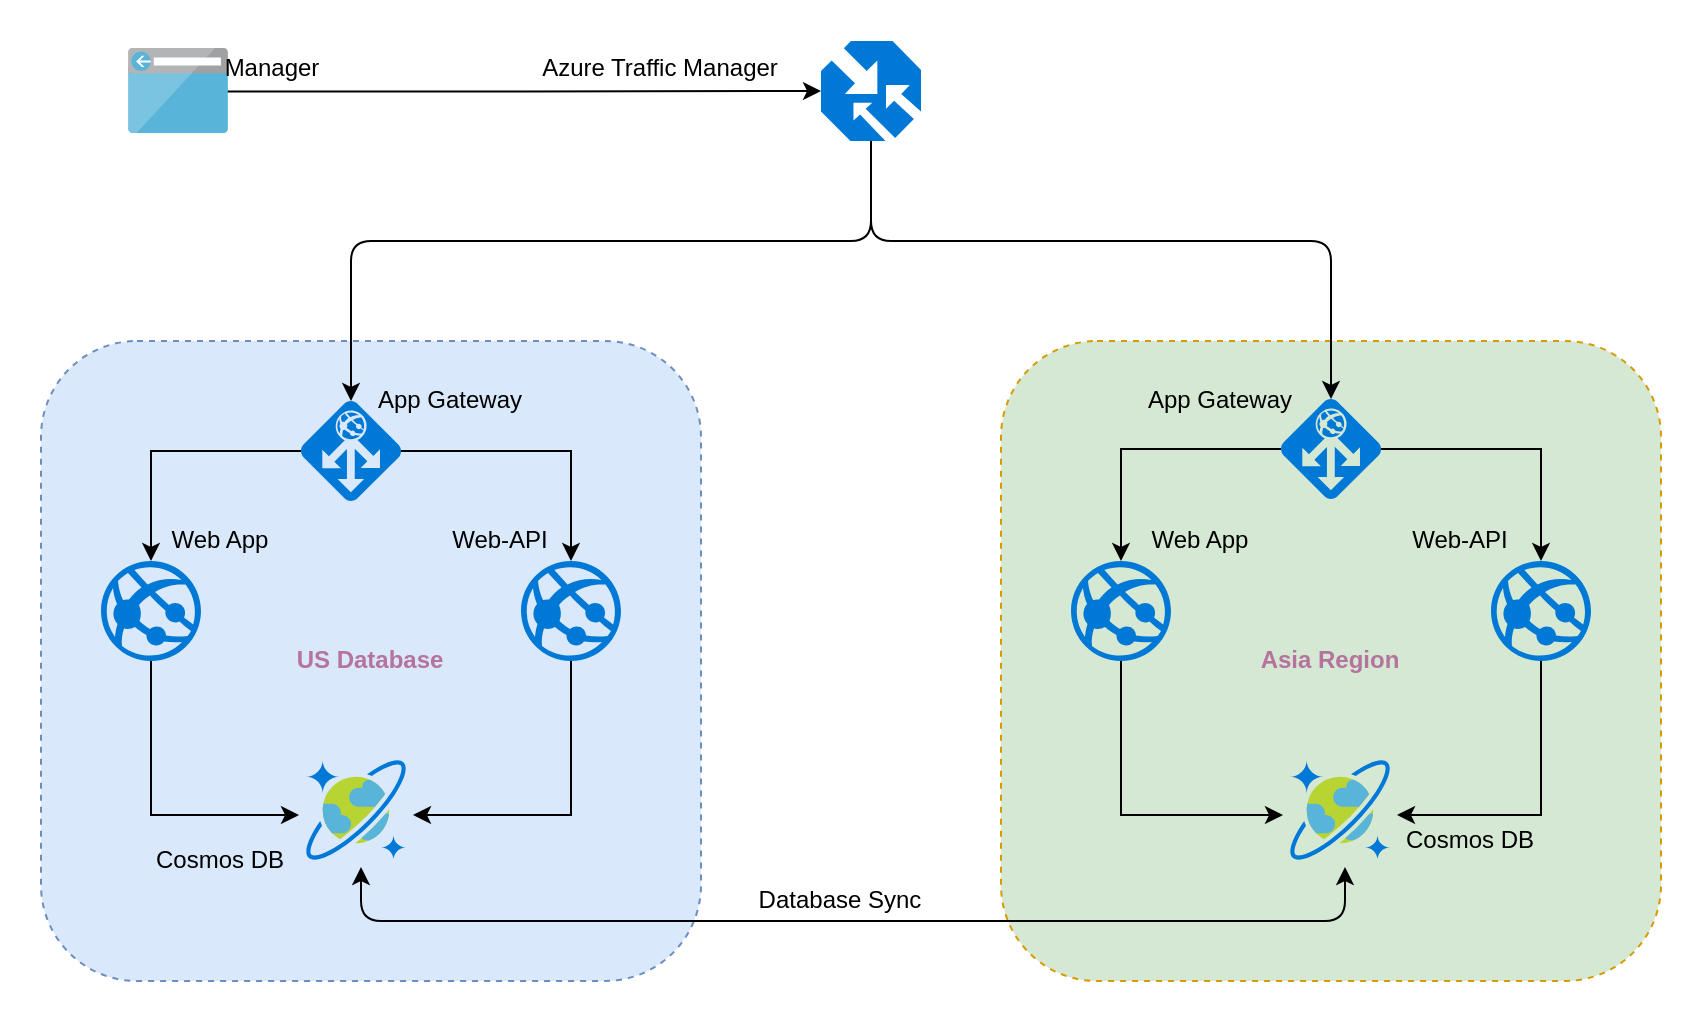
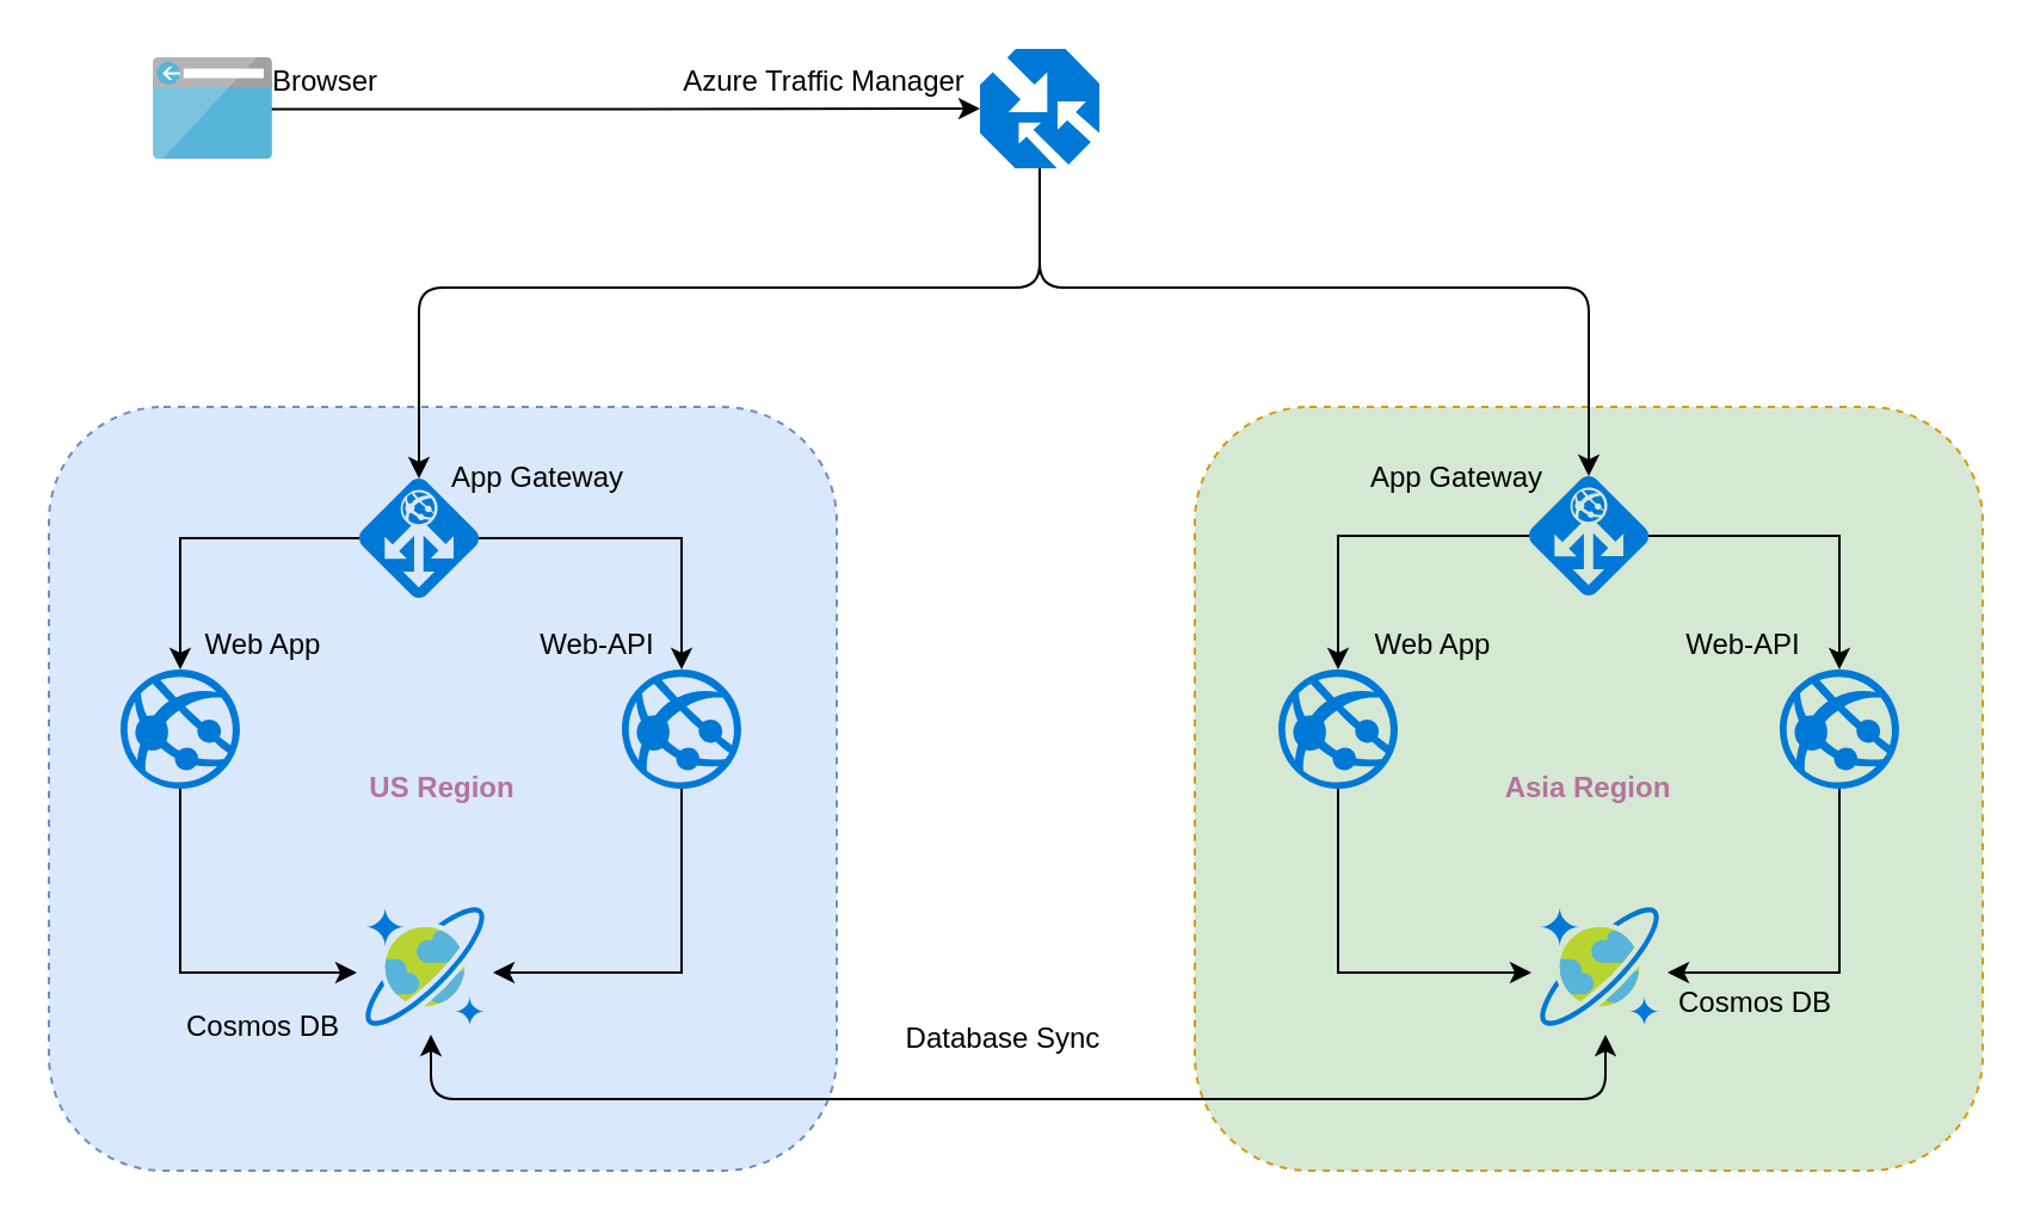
  <mxCell id="0" />
  <mxCell id="1" parent="0" />
  <mxCell id="2" value="&lt;b&gt;&lt;font color=&quot;#b5739d&quot;&gt;Asia Region&lt;/font&gt;&lt;/b&gt;" style="rounded=1;whiteSpace=wrap;html=1;dashed=1;fillColor=#d5e8d4;strokeColor=#d79b00;" vertex="1" parent="1"><mxGeometry x="500" y="170" width="330" height="320" as="geometry" /></mxCell>
- <mxCell id="3" value="&lt;font color=&quot;#b5739d&quot;&gt;&lt;b&gt;US Database&lt;/b&gt;&lt;/font&gt;" style="rounded=1;whiteSpace=wrap;html=1;fillColor=#dae8fc;strokeColor=#6c8ebf;dashed=1;" vertex="1" parent="1"><mxGeometry x="20" y="170" width="330" height="320" as="geometry" /></mxCell>
+ <mxCell id="3" value="&lt;font color=&quot;#b5739d&quot;&gt;&lt;b&gt;US Region&lt;/b&gt;&lt;/font&gt;" style="rounded=1;whiteSpace=wrap;html=1;fillColor=#dae8fc;strokeColor=#6c8ebf;dashed=1;" vertex="1" parent="1"><mxGeometry x="20" y="170" width="330" height="320" as="geometry" /></mxCell>
  <mxCell id="4" value="" style="edgeStyle=orthogonalEdgeStyle;rounded=0;orthogonalLoop=1;jettySize=auto;html=1;entryX=0;entryY=0.5;entryDx=0;entryDy=0;entryPerimeter=0;" edge="1" parent="1" source="5" target="6"><mxGeometry relative="1" as="geometry"><mxPoint x="145" y="51.25" as="targetPoint" /></mxGeometry></mxCell>
  <mxCell id="5" value="" style="aspect=fixed;html=1;perimeter=none;align=center;shadow=0;dashed=0;image;fontSize=12;image=img/lib/mscae/Browser.svg;" vertex="1" parent="1"><mxGeometry x="64" y="24" width="50" height="42.5" as="geometry" /></mxCell>
  <mxCell id="6" value="" style="shadow=0;dashed=0;html=1;strokeColor=none;fillColor=#0079D6;labelPosition=center;verticalLabelPosition=bottom;verticalAlign=top;align=center;shape=mxgraph.azure.traffic_manager;pointerEvents=1;" vertex="1" parent="1"><mxGeometry x="410" y="20" width="50" height="50" as="geometry" /></mxCell>
  <mxCell id="7" value="" style="edgeStyle=orthogonalEdgeStyle;rounded=0;orthogonalLoop=1;jettySize=auto;html=1;entryX=0.5;entryY=0;entryDx=0;entryDy=0;entryPerimeter=0;" edge="1" parent="1" source="9" target="16"><mxGeometry relative="1" as="geometry"><mxPoint x="70" y="225" as="targetPoint" /></mxGeometry></mxCell>
  <mxCell id="8" value="" style="edgeStyle=orthogonalEdgeStyle;rounded=0;orthogonalLoop=1;jettySize=auto;html=1;entryX=0.5;entryY=0;entryDx=0;entryDy=0;entryPerimeter=0;" edge="1" parent="1" source="9" target="18"><mxGeometry relative="1" as="geometry"><mxPoint x="280" y="225" as="targetPoint" /></mxGeometry></mxCell>
  <mxCell id="9" value="" style="shadow=0;dashed=0;html=1;strokeColor=none;labelPosition=center;verticalLabelPosition=bottom;verticalAlign=top;align=center;shape=mxgraph.mscae.cloud.application_gateway;fillColor=#0079D6;pointerEvents=1;" vertex="1" parent="1"><mxGeometry x="150" y="200" width="50" height="50" as="geometry" /></mxCell>
  <mxCell id="10" value="" style="edgeStyle=orthogonalEdgeStyle;rounded=0;orthogonalLoop=1;jettySize=auto;html=1;entryX=0.5;entryY=0;entryDx=0;entryDy=0;entryPerimeter=0;" edge="1" parent="1" source="12" target="19"><mxGeometry relative="1" as="geometry"><mxPoint x="560" y="224" as="targetPoint" /></mxGeometry></mxCell>
  <mxCell id="11" value="" style="edgeStyle=orthogonalEdgeStyle;rounded=0;orthogonalLoop=1;jettySize=auto;html=1;entryX=0.5;entryY=0;entryDx=0;entryDy=0;entryPerimeter=0;" edge="1" parent="1" source="12" target="20"><mxGeometry relative="1" as="geometry"><mxPoint x="770" y="224" as="targetPoint" /></mxGeometry></mxCell>
  <mxCell id="12" value="" style="shadow=0;dashed=0;html=1;strokeColor=none;labelPosition=center;verticalLabelPosition=bottom;verticalAlign=top;align=center;shape=mxgraph.mscae.cloud.application_gateway;fillColor=#0079D6;pointerEvents=1;" vertex="1" parent="1"><mxGeometry x="640" y="199" width="50" height="50" as="geometry" /></mxCell>
  <mxCell id="13" value="" style="endArrow=classic;html=1;entryX=0.5;entryY=0;entryDx=0;entryDy=0;entryPerimeter=0;exitX=0.5;exitY=1;exitDx=0;exitDy=0;exitPerimeter=0;" edge="1" parent="1" source="6" target="12"><mxGeometry width="50" height="50" relative="1" as="geometry"><mxPoint x="-10" y="320" as="sourcePoint" /><mxPoint x="40" y="270" as="targetPoint" /><Array as="points"><mxPoint x="435" y="120" /><mxPoint x="665" y="120" /></Array></mxGeometry></mxCell>
  <mxCell id="14" value="" style="endArrow=classic;html=1;entryX=0.5;entryY=0;entryDx=0;entryDy=0;entryPerimeter=0;exitX=0.5;exitY=1;exitDx=0;exitDy=0;exitPerimeter=0;" edge="1" parent="1" source="6" target="9"><mxGeometry width="50" height="50" relative="1" as="geometry"><mxPoint x="-10" y="320" as="sourcePoint" /><mxPoint x="40" y="270" as="targetPoint" /><Array as="points"><mxPoint x="435" y="120" /><mxPoint x="175" y="120" /></Array></mxGeometry></mxCell>
  <mxCell id="15" value="" style="edgeStyle=orthogonalEdgeStyle;rounded=0;orthogonalLoop=1;jettySize=auto;html=1;entryX=-0.08;entryY=0.54;entryDx=0;entryDy=0;entryPerimeter=0;" edge="1" parent="1" source="16" target="21"><mxGeometry relative="1" as="geometry"><mxPoint x="75" y="410" as="targetPoint" /><Array as="points"><mxPoint x="75" y="407" /></Array></mxGeometry></mxCell>
  <mxCell id="16" value="" style="shadow=0;dashed=0;html=1;strokeColor=none;fillColor=#0079D6;labelPosition=center;verticalLabelPosition=bottom;verticalAlign=top;align=center;shape=mxgraph.azure.azure_website;pointerEvents=1;" vertex="1" parent="1"><mxGeometry x="50" y="280" width="50" height="50" as="geometry" /></mxCell>
  <mxCell id="17" value="" style="edgeStyle=orthogonalEdgeStyle;rounded=0;orthogonalLoop=1;jettySize=auto;html=1;entryX=1.06;entryY=0.54;entryDx=0;entryDy=0;entryPerimeter=0;" edge="1" parent="1" source="18" target="21"><mxGeometry relative="1" as="geometry"><mxPoint x="240" y="430" as="targetPoint" /><Array as="points"><mxPoint x="285" y="407" /></Array></mxGeometry></mxCell>
  <mxCell id="18" value="" style="shadow=0;dashed=0;html=1;strokeColor=none;fillColor=#0079D6;labelPosition=center;verticalLabelPosition=bottom;verticalAlign=top;align=center;shape=mxgraph.azure.azure_website;pointerEvents=1;" vertex="1" parent="1"><mxGeometry x="260" y="280" width="50" height="50" as="geometry" /></mxCell>
  <mxCell id="19" value="" style="shadow=0;dashed=0;html=1;strokeColor=none;fillColor=#0079D6;labelPosition=center;verticalLabelPosition=bottom;verticalAlign=top;align=center;shape=mxgraph.azure.azure_website;pointerEvents=1;" vertex="1" parent="1"><mxGeometry x="535" y="280" width="50" height="50" as="geometry" /></mxCell>
  <mxCell id="20" value="" style="shadow=0;dashed=0;html=1;strokeColor=none;fillColor=#0079D6;labelPosition=center;verticalLabelPosition=bottom;verticalAlign=top;align=center;shape=mxgraph.azure.azure_website;pointerEvents=1;" vertex="1" parent="1"><mxGeometry x="745" y="280" width="50" height="50" as="geometry" /></mxCell>
  <mxCell id="21" value="" style="aspect=fixed;html=1;perimeter=none;align=center;shadow=0;dashed=0;image;fontSize=12;image=img/lib/mscae/CosmosDB.svg;" vertex="1" parent="1"><mxGeometry x="153" y="380" width="50" height="50" as="geometry" /></mxCell>
  <mxCell id="22" value="" style="edgeStyle=orthogonalEdgeStyle;rounded=0;orthogonalLoop=1;jettySize=auto;html=1;entryX=-0.08;entryY=0.54;entryDx=0;entryDy=0;entryPerimeter=0;" edge="1" parent="1" target="24"><mxGeometry relative="1" as="geometry"><mxPoint x="560" y="330" as="sourcePoint" /><mxPoint x="560" y="410" as="targetPoint" /><Array as="points"><mxPoint x="560" y="407" /></Array></mxGeometry></mxCell>
  <mxCell id="23" value="" style="edgeStyle=orthogonalEdgeStyle;rounded=0;orthogonalLoop=1;jettySize=auto;html=1;entryX=1.06;entryY=0.54;entryDx=0;entryDy=0;entryPerimeter=0;" edge="1" parent="1" target="24"><mxGeometry relative="1" as="geometry"><mxPoint x="770" y="330" as="sourcePoint" /><mxPoint x="725" y="430" as="targetPoint" /><Array as="points"><mxPoint x="770" y="407" /></Array></mxGeometry></mxCell>
  <mxCell id="24" value="" style="aspect=fixed;html=1;perimeter=none;align=center;shadow=0;dashed=0;image;fontSize=12;image=img/lib/mscae/CosmosDB.svg;" vertex="1" parent="1"><mxGeometry x="645" y="380" width="50" height="50" as="geometry" /></mxCell>
  <mxCell id="25" value="" style="endArrow=classic;startArrow=classic;html=1;entryX=0.54;entryY=1.06;entryDx=0;entryDy=0;entryPerimeter=0;" edge="1" parent="1" target="24"><mxGeometry width="50" height="50" relative="1" as="geometry"><mxPoint x="180" y="433" as="sourcePoint" /><mxPoint x="670" y="460" as="targetPoint" /><Array as="points"><mxPoint x="180" y="460" /><mxPoint x="672" y="460" /></Array></mxGeometry></mxCell>
- <mxCell id="26" value="Database Sync" style="text;html=1;strokeColor=none;fillColor=none;align=center;verticalAlign=middle;whiteSpace=wrap;rounded=0;" vertex="1" parent="1"><mxGeometry x="360" y="440" width="120" height="20" as="geometry" /></mxCell>
+ <mxCell id="26" value="Database Sync" style="text;html=1;strokeColor=none;fillColor=none;align=center;verticalAlign=middle;whiteSpace=wrap;rounded=0;" vertex="1" parent="1"><mxGeometry x="360" y="425" width="120" height="20" as="geometry" /></mxCell>
  <mxCell id="27" value="Web-API" style="text;html=1;strokeColor=none;fillColor=none;align=center;verticalAlign=middle;whiteSpace=wrap;rounded=0;" vertex="1" parent="1"><mxGeometry x="220" y="260" width="60" height="20" as="geometry" /></mxCell>
  <mxCell id="28" value="Web-API" style="text;html=1;strokeColor=none;fillColor=none;align=center;verticalAlign=middle;whiteSpace=wrap;rounded=0;" vertex="1" parent="1"><mxGeometry x="700" y="260" width="60" height="20" as="geometry" /></mxCell>
  <mxCell id="29" value="Web App" style="text;html=1;strokeColor=none;fillColor=none;align=center;verticalAlign=middle;whiteSpace=wrap;rounded=0;" vertex="1" parent="1"><mxGeometry x="80" y="260" width="60" height="20" as="geometry" /></mxCell>
  <mxCell id="30" value="Web App" style="text;html=1;strokeColor=none;fillColor=none;align=center;verticalAlign=middle;whiteSpace=wrap;rounded=0;" vertex="1" parent="1"><mxGeometry x="570" y="260" width="60" height="20" as="geometry" /></mxCell>
  <mxCell id="31" value="App Gateway" style="text;html=1;strokeColor=none;fillColor=none;align=center;verticalAlign=middle;whiteSpace=wrap;rounded=0;" vertex="1" parent="1"><mxGeometry x="185" y="190" width="80" height="20" as="geometry" /></mxCell>
  <mxCell id="32" value="App Gateway" style="text;html=1;strokeColor=none;fillColor=none;align=center;verticalAlign=middle;whiteSpace=wrap;rounded=0;" vertex="1" parent="1"><mxGeometry x="570" y="190" width="80" height="20" as="geometry" /></mxCell>
- <mxCell id="33" value="Azure Traffic Manager" style="text;html=1;strokeColor=none;fillColor=none;align=center;verticalAlign=middle;whiteSpace=wrap;rounded=0;" vertex="1" parent="1"><mxGeometry x="265" y="24" width="130" height="20" as="geometry" /></mxCell>
- <mxCell id="34" value="Manager" style="text;html=1;strokeColor=none;fillColor=none;align=center;verticalAlign=middle;whiteSpace=wrap;rounded=0;" vertex="1" parent="1"><mxGeometry x="116" y="24" width="40" height="20" as="geometry" /></mxCell>
+ <mxCell id="33" value="Azure Traffic Manager" style="text;html=1;strokeColor=none;fillColor=none;align=center;verticalAlign=middle;whiteSpace=wrap;rounded=0;" vertex="1" parent="1"><mxGeometry x="280" y="24" width="130" height="20" as="geometry" /></mxCell>
+ <mxCell id="34" value="Browser" style="text;html=1;strokeColor=none;fillColor=none;align=center;verticalAlign=middle;whiteSpace=wrap;rounded=0;" vertex="1" parent="1"><mxGeometry x="116" y="24" width="40" height="20" as="geometry" /></mxCell>
  <mxCell id="35" value="Cosmos DB" style="text;html=1;strokeColor=none;fillColor=none;align=center;verticalAlign=middle;whiteSpace=wrap;rounded=0;" vertex="1" parent="1"><mxGeometry x="70" y="420" width="80" height="20" as="geometry" /></mxCell>
  <mxCell id="36" value="Cosmos DB" style="text;html=1;strokeColor=none;fillColor=none;align=center;verticalAlign=middle;whiteSpace=wrap;rounded=0;" vertex="1" parent="1"><mxGeometry x="695" y="410" width="80" height="20" as="geometry" /></mxCell>
